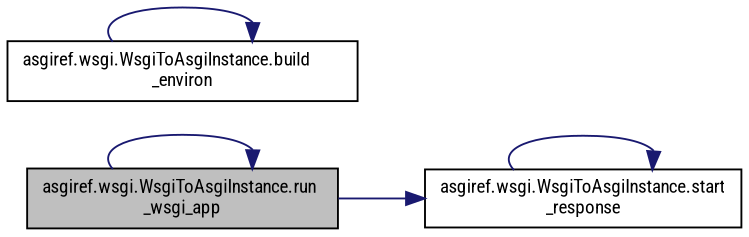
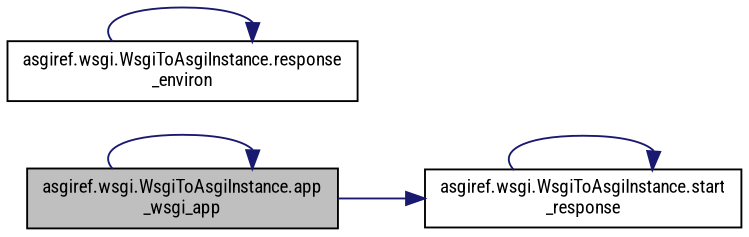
  digraph {
    fontname="Roboto Condensed"
    rankdir=LR
    node [color=black fillcolor=white fontname="Roboto Condensed" fontsize=10 shape=record style=filled]
    edge [color=midnightblue fontname="Roboto Condensed" fontsize=10 labelfontname=Helvetica labelfontsize=10 style=solid]
-   n1 [fillcolor=grey75 fontcolor=black height=0.2 label="asgiref.wsgi.WsgiToAsgiInstance.run\l_wsgi_app" width=0.4]
+   n1 [fillcolor=grey75 fontcolor=black height=0.2 label="asgiref.wsgi.WsgiToAsgiInstance.app\l_wsgi_app" width=0.4]
    n2 [height=0.2 label="asgiref.wsgi.WsgiToAsgiInstance.start\l_response" width=0.4]
-   n3 [height=0.2 label="asgiref.wsgi.WsgiToAsgiInstance.build\l_environ" width=0.4]
+   n3 [height=0.2 label="asgiref.wsgi.WsgiToAsgiInstance.response\l_environ" width=0.4]
    n1 -> n1
    n1 -> n2
    n2 -> n2
    n3 -> n3
  }
